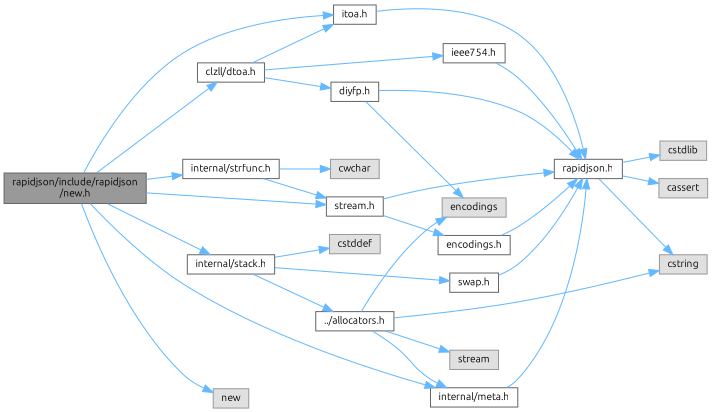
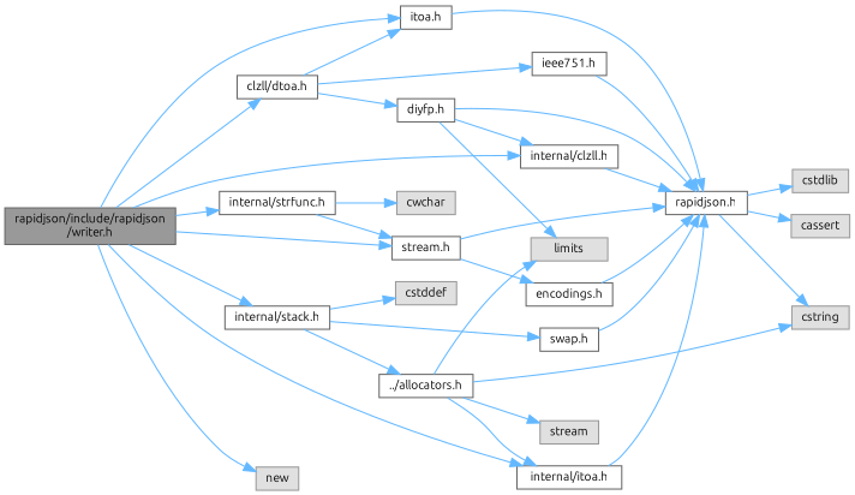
  digraph {
    fontname=Ubuntu
    rankdir=LR
    node [color=grey40 fillcolor=white fontname=Ubuntu fontsize=10 shape=box style=filled]
    edge [color=steelblue1 fontname=Ubuntu fontsize=10 labelfontname=Helvetica labelfontsize=10 style=solid]
-   n1 [color=gray40 fillcolor=grey60 fontcolor=black height=0.2 label="rapidjson/include/rapidjson\l/new.h" width=0.4]
+   n1 [color=gray40 fillcolor=grey60 fontcolor=black height=0.2 label="rapidjson/include/rapidjson\l/writer.h" width=0.4]
    n2 [height=0.2 label="stream.h" width=0.4]
-   n4 [height=0.2 label="internal/meta.h" width=0.4]
+   n3 [height=0.2 label="internal/clzll.h" width=0.4]
+   n4 [height=0.2 label="internal/itoa.h" width=0.4]
    n5 [height=0.2 label="internal/stack.h" width=0.4]
    n6 [height=0.2 label="internal/strfunc.h" width=0.4]
    n7 [height=0.2 label="clzll/dtoa.h" width=0.4]
    n8 [height=0.2 label="itoa.h" width=0.4]
    n9 [color=grey60 fillcolor="#E0E0E0" height=0.2 label=new width=0.4]
    n10 [height=0.2 label="rapidjson.h" width=0.4]
    n11 [height=0.2 label="encodings.h" width=0.4]
    n12 [height=0.2 label="../allocators.h" width=0.4]
    n13 [height=0.2 label="swap.h" width=0.4]
    n14 [color=grey60 fillcolor="#E0E0E0" height=0.2 label=cstddef width=0.4]
    n15 [color=grey60 fillcolor="#E0E0E0" height=0.2 label=cwchar width=0.4]
    n16 [height=0.2 label="diyfp.h" width=0.4]
-   n17 [height=0.2 label="ieee754.h" width=0.4]
+   n17 [height=0.2 label="ieee751.h" width=0.4]
    n18 [color=grey60 fillcolor="#E0E0E0" height=0.2 label=cstdlib width=0.4]
    n19 [color=grey60 fillcolor="#E0E0E0" height=0.2 label=cstring width=0.4]
    n20 [color=grey60 fillcolor="#E0E0E0" height=0.2 label=cassert width=0.4]
    n21 [color=grey60 fillcolor="#E0E0E0" height=0.2 label=stream width=0.4]
-   n22 [color=grey60 fillcolor="#E0E0E0" height=0.2 label=encodings width=0.4]
+   n22 [color=grey60 fillcolor="#E0E0E0" height=0.2 label=limits width=0.4]
    n1 -> n2
+   n1 -> n3
    n1 -> n4
    n1 -> n5
    n1 -> n6
    n1 -> n7
    n1 -> n8
    n1 -> n9
    n2 -> n10
    n2 -> n11
+   n3 -> n10
    n4 -> n10
    n5 -> n12
    n5 -> n13
    n5 -> n14
    n6 -> n2
    n6 -> n15
    n7 -> n8
    n7 -> n16
    n7 -> n17
    n8 -> n10
    n10 -> n18
    n10 -> n19
    n10 -> n20
    n11 -> n10
    n12 -> n4
    n12 -> n19
    n12 -> n21
    n12 -> n22
    n13 -> n10
+   n16 -> n3
    n16 -> n10
    n16 -> n22
    n17 -> n10
  }
